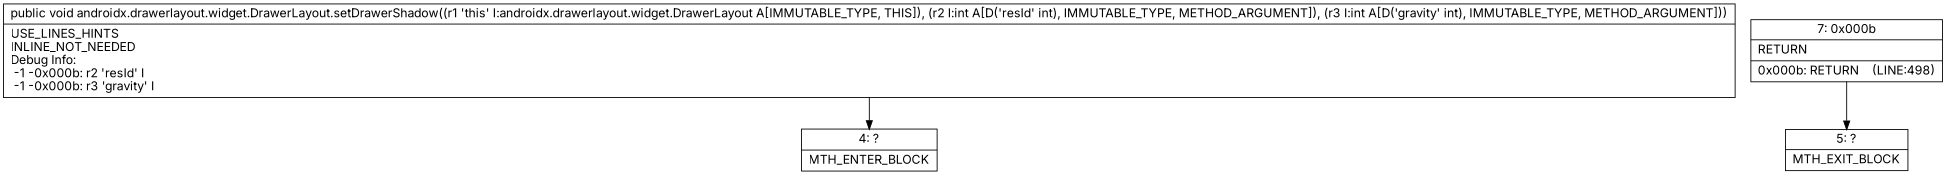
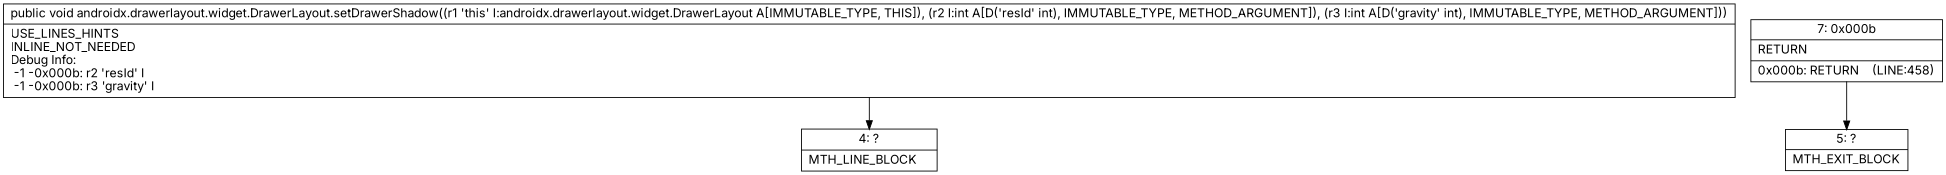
  digraph {
    fontname=Inter
    node [fontname=Inter shape=record]
    edge [fontname=Inter]
-   n1 [label="{4\:\ ?|MTH_ENTER_BLOCK\l}"]
-   n2 [label="{7\:\ 0x000b|RETURN\l|0x000b: RETURN    (LINE:498)\l}"]
+   n1 [label="{4\:\ ?|MTH_LINE_BLOCK\l}"]
+   n2 [label="{7\:\ 0x000b|RETURN\l|0x000b: RETURN    (LINE:458)\l}"]
    n3 [label="{5\:\ ?|MTH_EXIT_BLOCK\l}"]
    n4 [label="{public void androidx.drawerlayout.widget.DrawerLayout.setDrawerShadow((r1 'this' I:androidx.drawerlayout.widget.DrawerLayout A[IMMUTABLE_TYPE, THIS]), (r2 I:int A[D('resId' int), IMMUTABLE_TYPE, METHOD_ARGUMENT]), (r3 I:int A[D('gravity' int), IMMUTABLE_TYPE, METHOD_ARGUMENT]))  | USE_LINES_HINTS\lINLINE_NOT_NEEDED\lDebug Info:\l  \-1 \-0x000b: r2 'resId' I\l  \-1 \-0x000b: r3 'gravity' I\l}"]
    n2 -> n3
    n4 -> n1
  }
